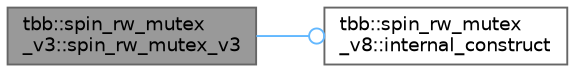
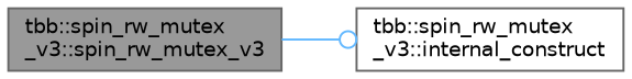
  digraph {
    rankdir=LR
    node [fontname=Helvetica fontsize=10 shape=box style=filled]
    n1 [color=gray40 fillcolor=grey60 fontcolor=black height=0.2 label="tbb::spin_rw_mutex\l_v3::spin_rw_mutex_v3" width=0.4]
-   n2 [color=grey40 fillcolor=white height=0.2 label="tbb::spin_rw_mutex\l_v8::internal_construct" width=0.4]
+   n2 [color=grey40 fillcolor=white height=0.2 label="tbb::spin_rw_mutex\l_v3::internal_construct" width=0.4]
    n1 -> n2 [color=steelblue1 fontname=Helvetica fontsize=10 labelfontname=Helvetica labelfontsize=10 style=solid arrowhead=odot]
  }
